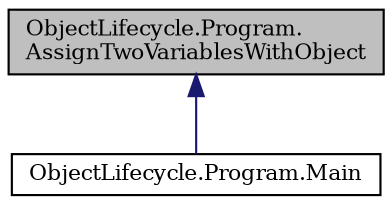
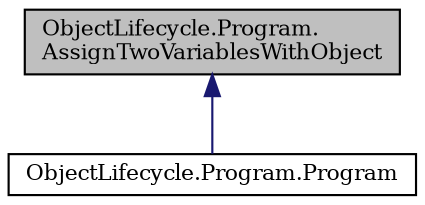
  digraph {
    rankdir=TB
    fontname="DejaVu Serif"
    node [color=black fontname="DejaVu Serif" fontsize=10 shape=record style=filled]
    n1 [fillcolor=grey75 fontcolor=black height=0.2 label="ObjectLifecycle.Program.\lAssignTwoVariablesWithObject" width=0.4]
-   n2 [fillcolor=white height=0.2 label="ObjectLifecycle.Program.Main" width=0.4]
+   n2 [fillcolor=white height=0.2 label="ObjectLifecycle.Program.Program" width=0.4]
    n1 -> n2 [color=midnightblue dir=back fontname="DejaVu Serif" fontsize=10 labelfontname=Helvetica labelfontsize=10 style=solid]
  }
